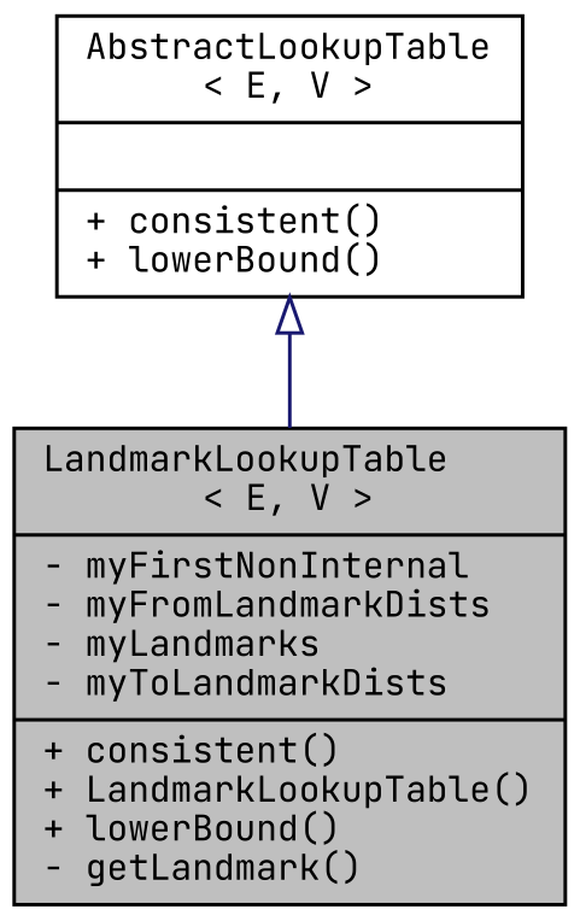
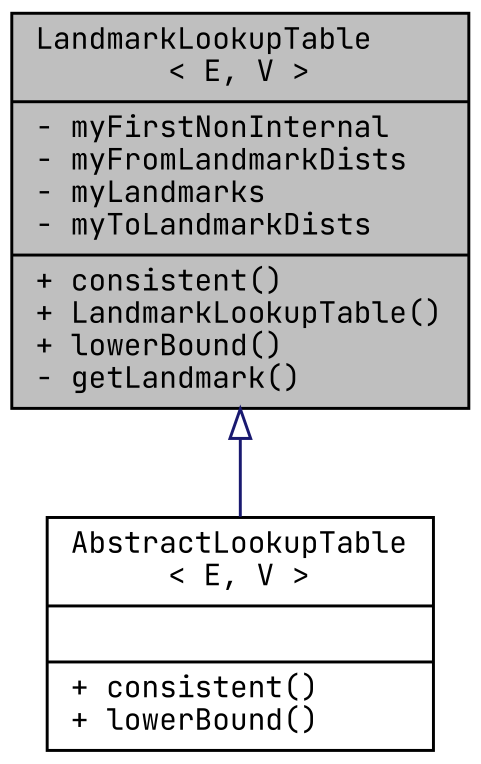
  digraph {
    fontname="JetBrains Mono"
    node [color=black fontname="JetBrains Mono" fontsize=10 shape=record style=filled]
    n1 [fillcolor=grey75 fontcolor=black height=0.2 label="{LandmarkLookupTable\l\< E, V \>\n|- myFirstNonInternal\l- myFromLandmarkDists\l- myLandmarks\l- myToLandmarkDists\l|+ consistent()\l+ LandmarkLookupTable()\l+ lowerBound()\l- getLandmark()\l}" width=0.4]
    n2 [fillcolor=white height=0.2 label="{AbstractLookupTable\l\< E, V \>\n||+ consistent()\l+ lowerBound()\l}" width=0.4]
-   n2 -> n1 [arrowtail=onormal color=midnightblue dir=back fontname="JetBrains Mono" fontsize=10 labelfontname=Helvetica labelfontsize=10 style=solid]
+   n1 -> n2 [arrowtail=onormal color=midnightblue dir=back fontname="JetBrains Mono" fontsize=10 labelfontname=Helvetica labelfontsize=10 style=solid]
  }
